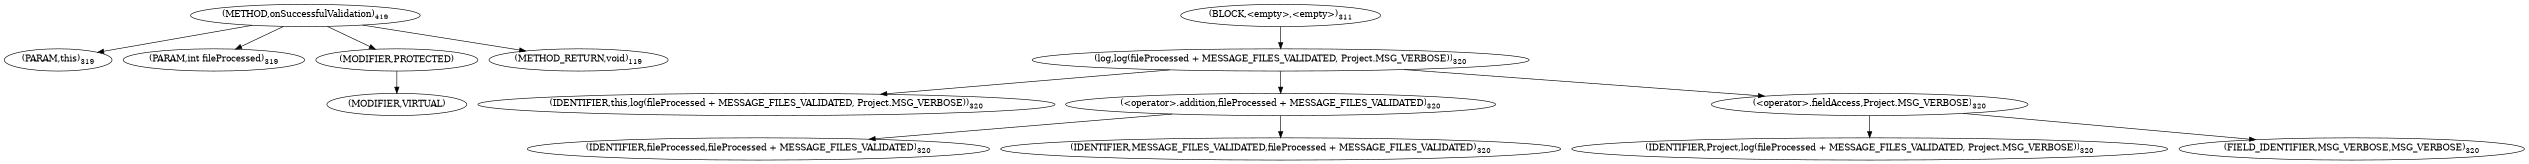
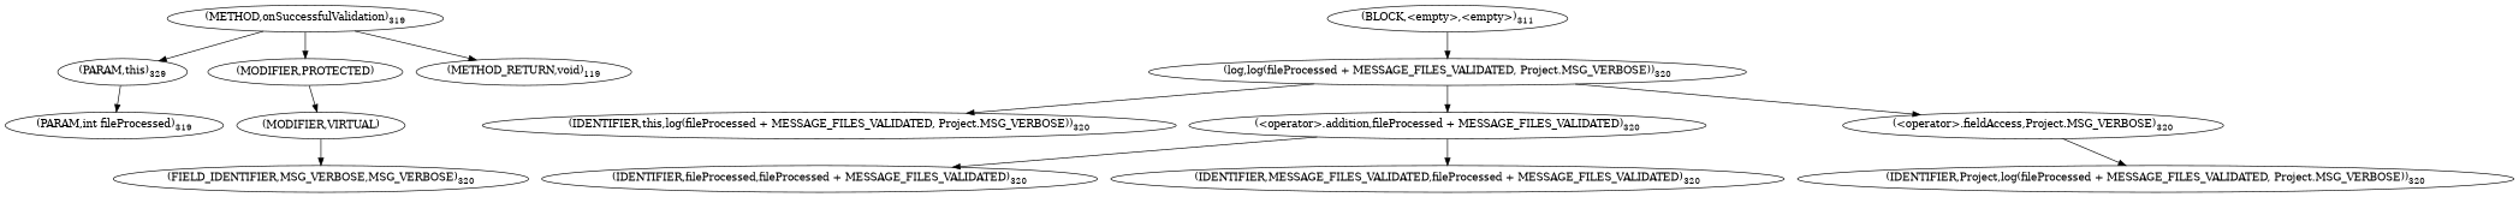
  digraph {
-   n1 [label=<(METHOD,onSuccessfulValidation)<SUB>419</SUB>>]
-   n2 [label=<(PARAM,this)<SUB>319</SUB>>]
+   n1 [label=<(METHOD,onSuccessfulValidation)<SUB>319</SUB>>]
+   n2 [label=<(PARAM,this)<SUB>329</SUB>>]
    n3 [label=<(PARAM,int fileProcessed)<SUB>319</SUB>>]
    n4 [label=<(MODIFIER,PROTECTED)>]
    n5 [label=<(METHOD_RETURN,void)<SUB>119</SUB>>]
    n6 [label=<(BLOCK,&lt;empty&gt;,&lt;empty&gt;)<SUB>311</SUB>>]
    n7 [label=<(log,log(fileProcessed + MESSAGE_FILES_VALIDATED, Project.MSG_VERBOSE))<SUB>320</SUB>>]
    n8 [label=<(MODIFIER,VIRTUAL)>]
    n9 [label=<(IDENTIFIER,this,log(fileProcessed + MESSAGE_FILES_VALIDATED, Project.MSG_VERBOSE))<SUB>320</SUB>>]
    n10 [label=<(&lt;operator&gt;.addition,fileProcessed + MESSAGE_FILES_VALIDATED)<SUB>320</SUB>>]
    n11 [label=<(&lt;operator&gt;.fieldAccess,Project.MSG_VERBOSE)<SUB>320</SUB>>]
    n12 [label=<(IDENTIFIER,fileProcessed,fileProcessed + MESSAGE_FILES_VALIDATED)<SUB>320</SUB>>]
    n13 [label=<(IDENTIFIER,MESSAGE_FILES_VALIDATED,fileProcessed + MESSAGE_FILES_VALIDATED)<SUB>320</SUB>>]
    n14 [label=<(IDENTIFIER,Project,log(fileProcessed + MESSAGE_FILES_VALIDATED, Project.MSG_VERBOSE))<SUB>320</SUB>>]
    n15 [label=<(FIELD_IDENTIFIER,MSG_VERBOSE,MSG_VERBOSE)<SUB>320</SUB>>]
    n1 -> n2
-   n1 -> n3
+   n2 -> n3
    n1 -> n4
    n1 -> n5
    n4 -> n8
    n6 -> n7
    n7 -> n9
    n7 -> n10
    n7 -> n11
    n10 -> n12
    n10 -> n13
    n11 -> n14
-   n11 -> n15
+   n8 -> n15
  }
